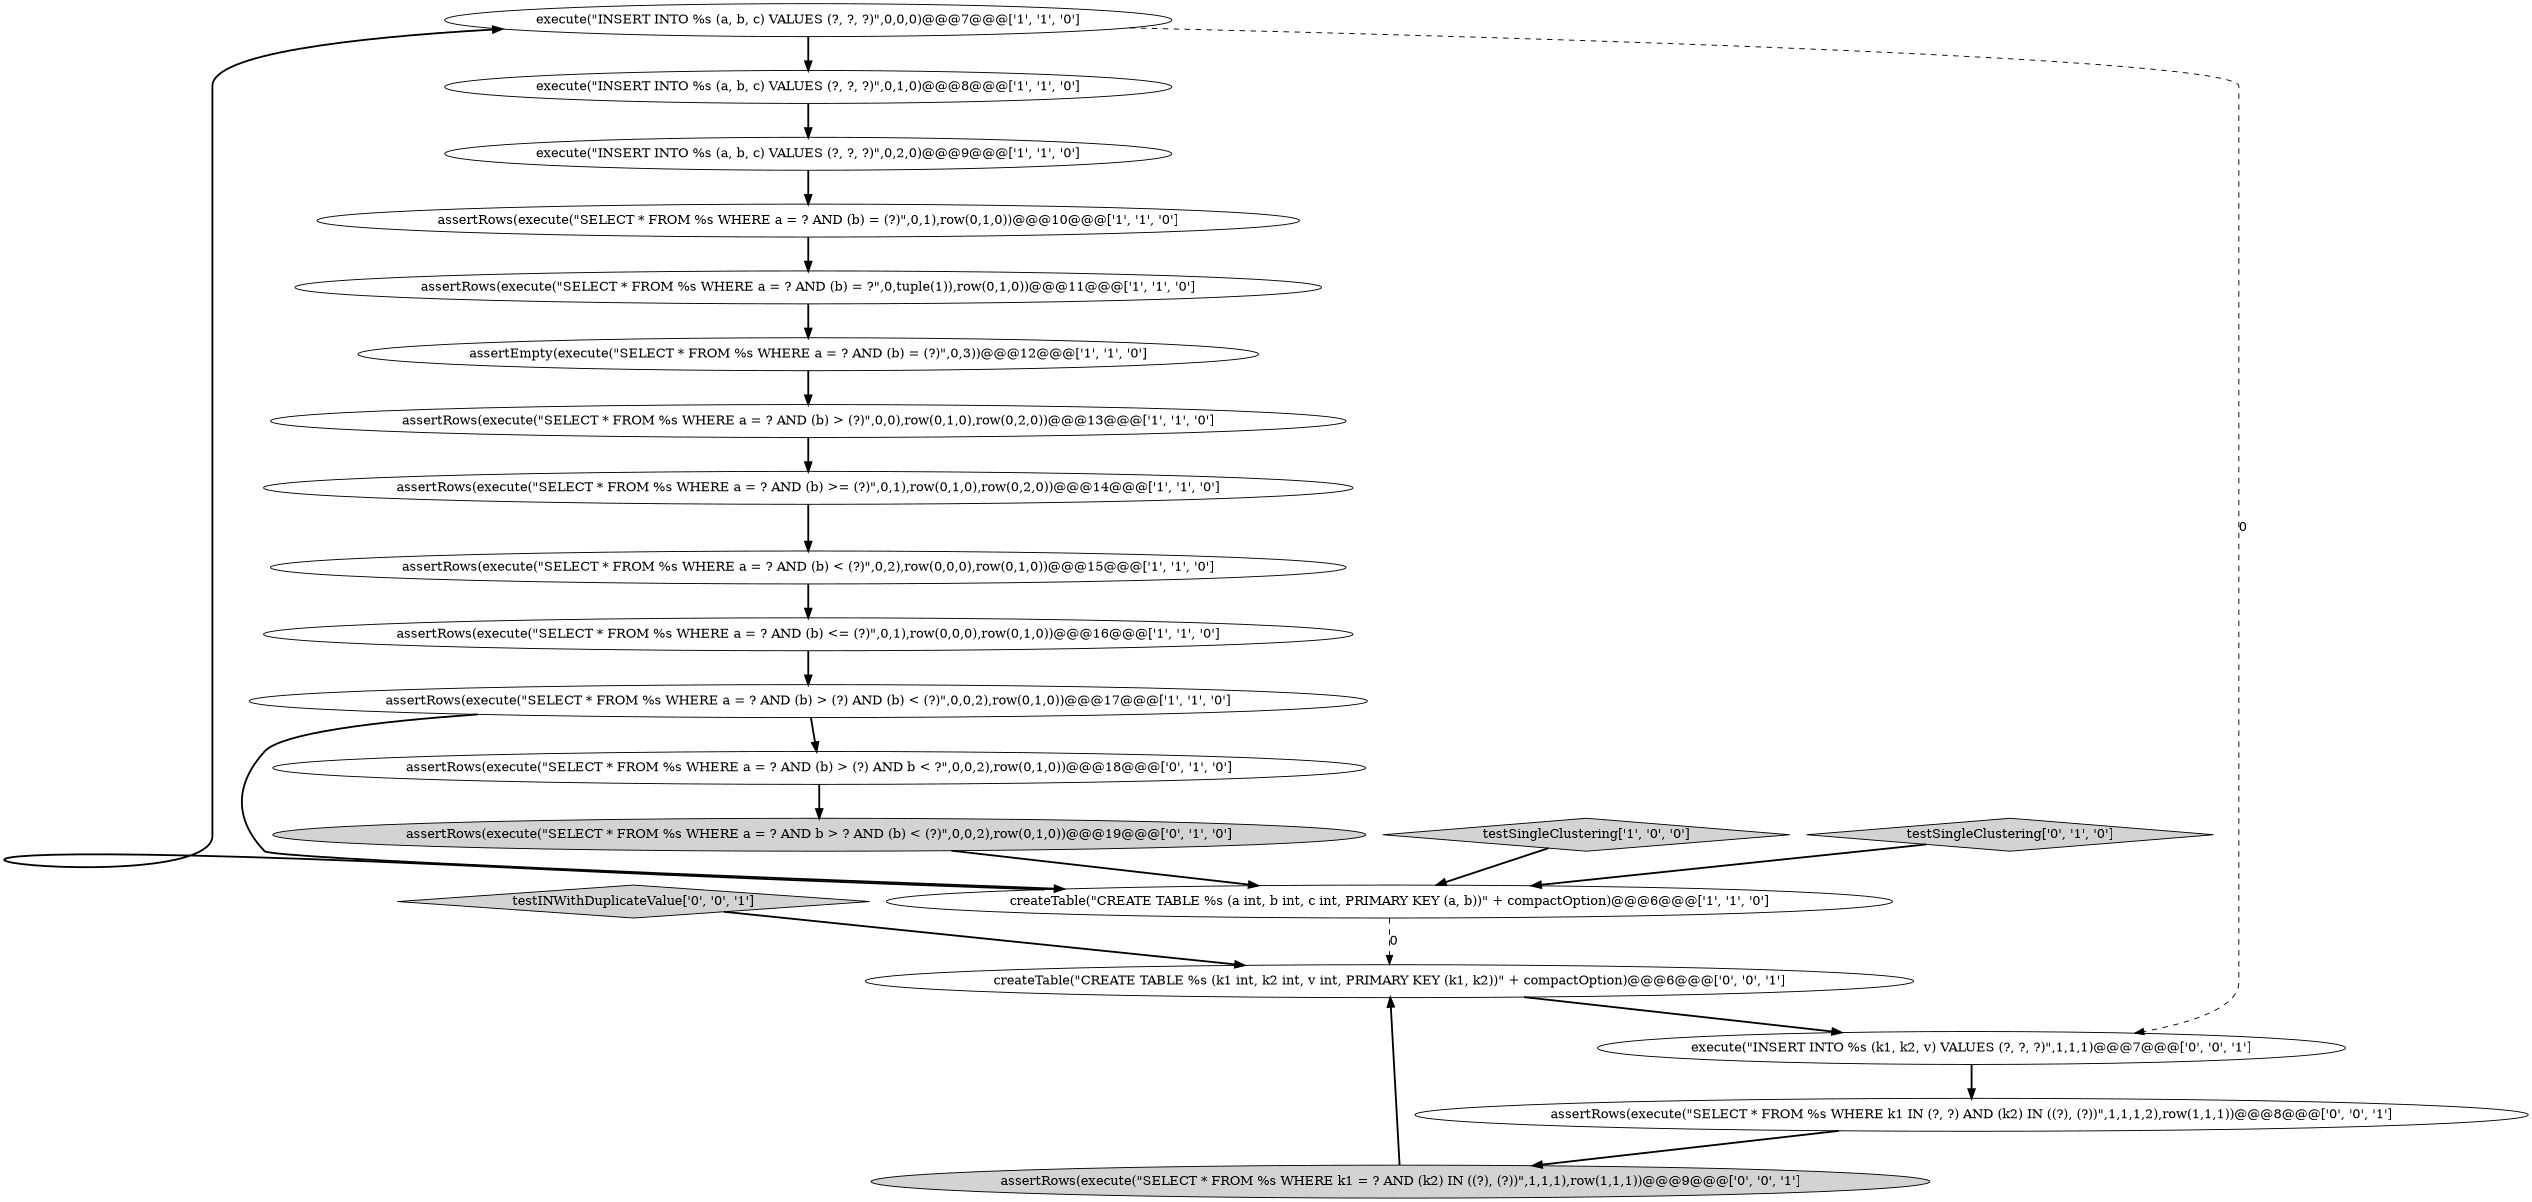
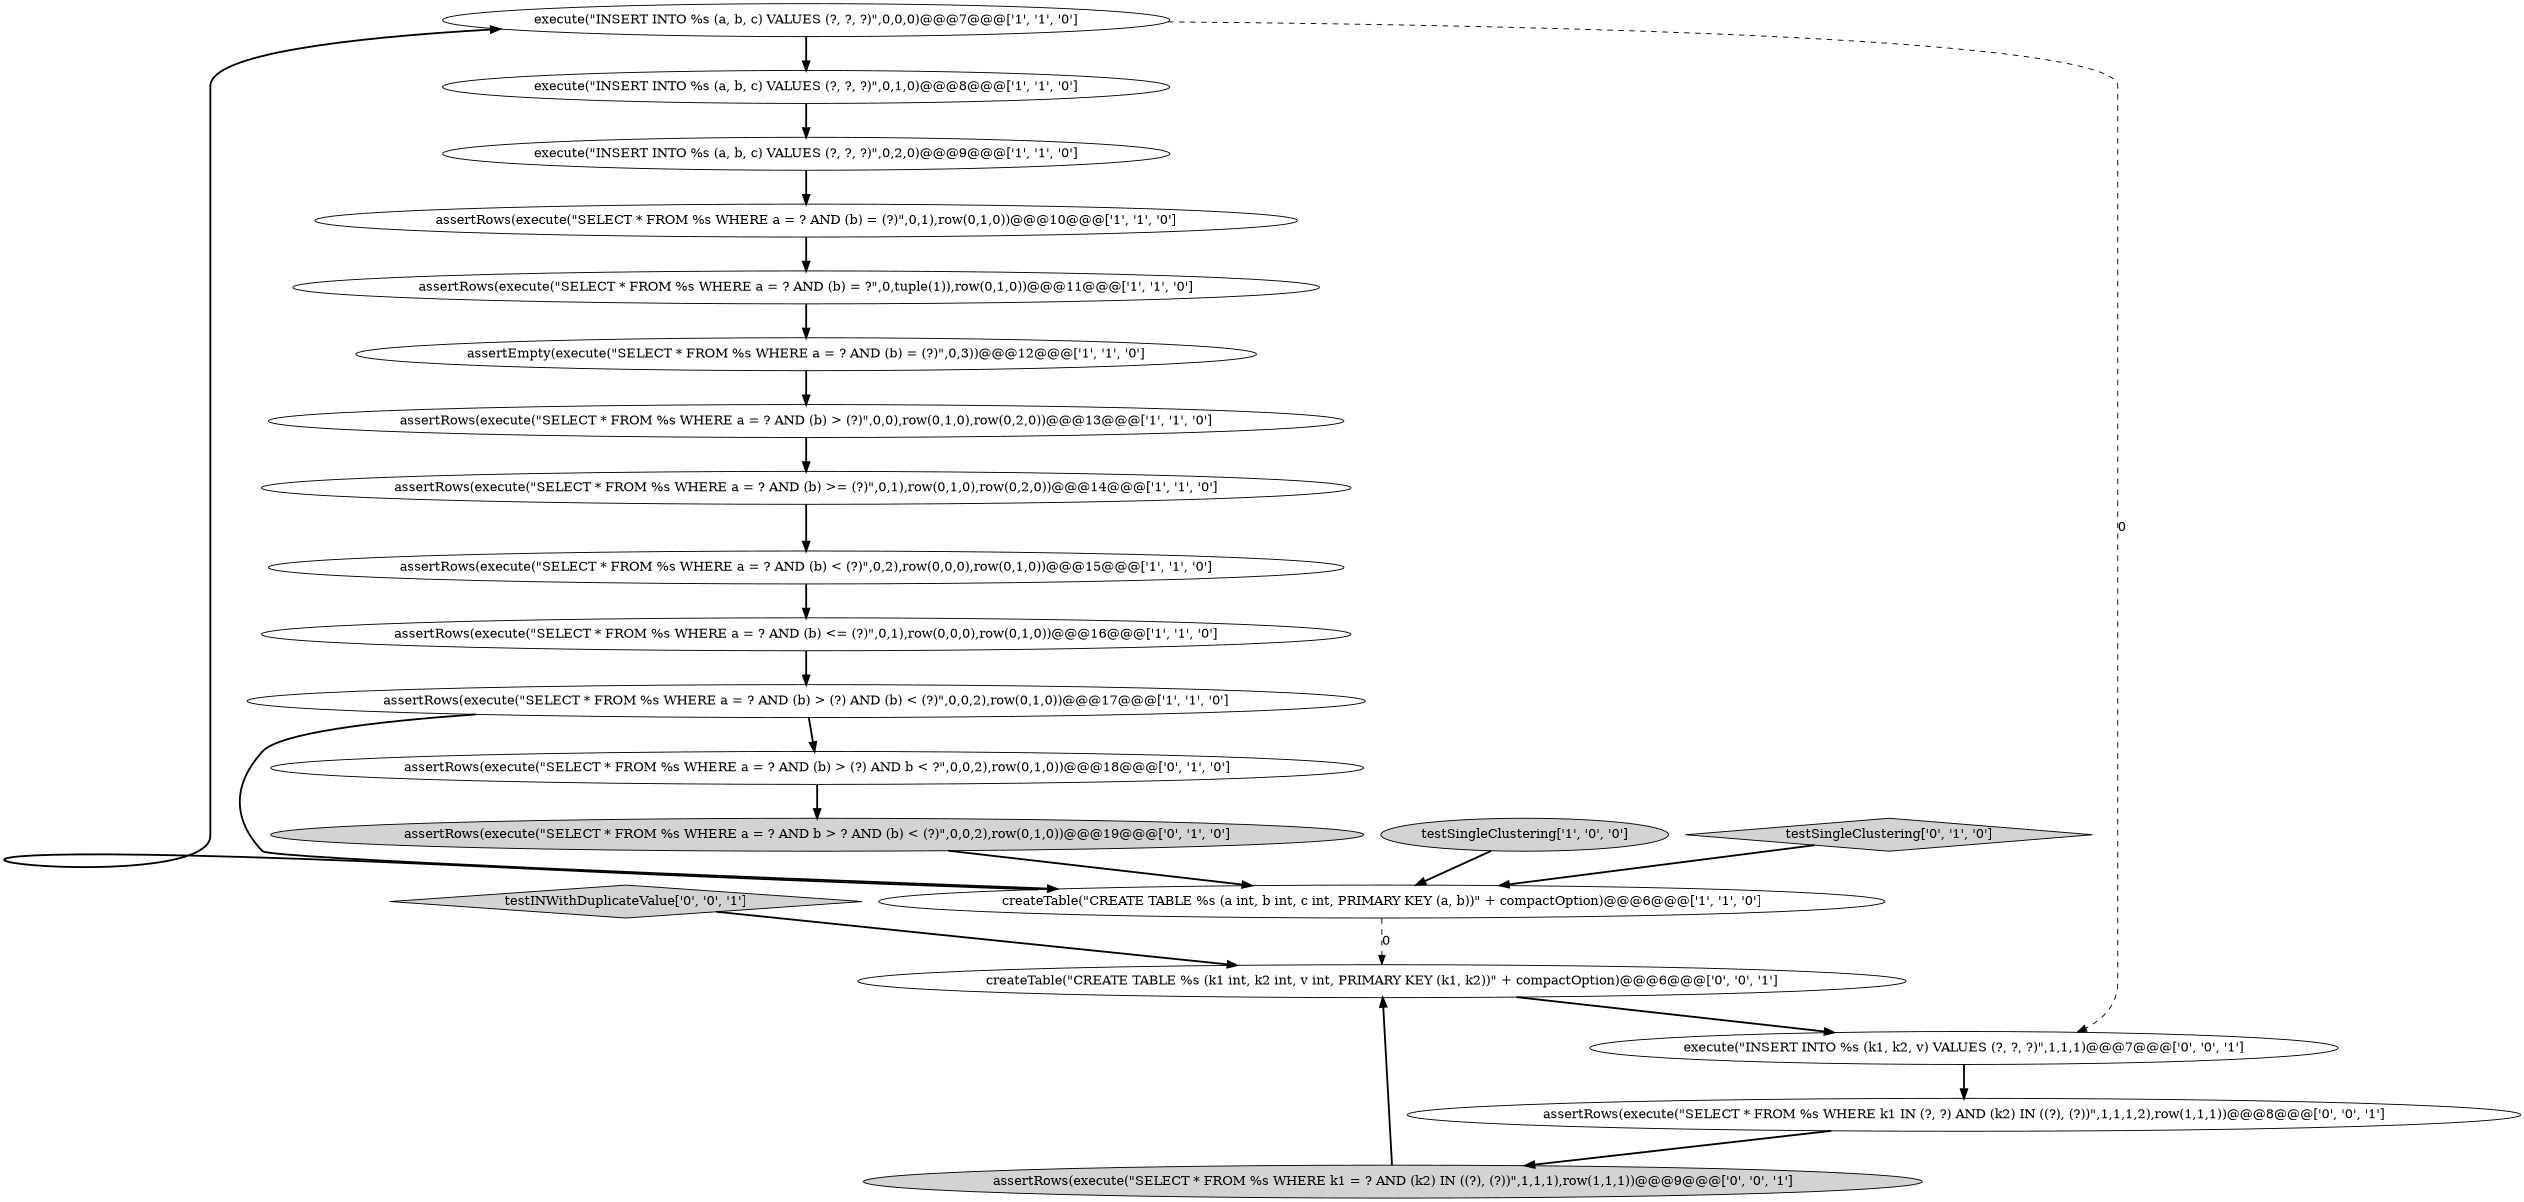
  digraph {
    node [fillcolor=white shape=ellipse style=filled]
    edge [style=bold]
    n1 [fillcolor=lightgray label="testINWithDuplicateValue['0', '0', '1']" shape=diamond]
    n2 [label="createTable(\"CREATE TABLE %s (k1 int, k2 int, v int, PRIMARY KEY (k1, k2))\" + compactOption)@@@6@@@['0', '0', '1']"]
    n3 [label="assertRows(execute(\"SELECT * FROM %s WHERE a = ? AND (b) > (?) AND (b) < (?)\",0,0,2),row(0,1,0))@@@17@@@['1', '1', '0']"]
    n4 [label="createTable(\"CREATE TABLE %s (a int, b int, c int, PRIMARY KEY (a, b))\" + compactOption)@@@6@@@['1', '1', '0']"]
    n5 [label="assertRows(execute(\"SELECT * FROM %s WHERE a = ? AND (b) > (?) AND b < ?\",0,0,2),row(0,1,0))@@@18@@@['0', '1', '0']"]
    n6 [label="assertRows(execute(\"SELECT * FROM %s WHERE a = ? AND (b) > (?)\",0,0),row(0,1,0),row(0,2,0))@@@13@@@['1', '1', '0']"]
    n7 [label="assertRows(execute(\"SELECT * FROM %s WHERE a = ? AND (b) >= (?)\",0,1),row(0,1,0),row(0,2,0))@@@14@@@['1', '1', '0']"]
    n8 [label="execute(\"INSERT INTO %s (a, b, c) VALUES (?, ?, ?)\",0,0,0)@@@7@@@['1', '1', '0']"]
    n9 [label="assertRows(execute(\"SELECT * FROM %s WHERE k1 IN (?, ?) AND (k2) IN ((?), (?))\",1,1,1,2),row(1,1,1))@@@8@@@['0', '0', '1']"]
    n10 [fillcolor=lightgray label="assertRows(execute(\"SELECT * FROM %s WHERE k1 = ? AND (k2) IN ((?), (?))\",1,1,1),row(1,1,1))@@@9@@@['0', '0', '1']"]
    n11 [label="execute(\"INSERT INTO %s (k1, k2, v) VALUES (?, ?, ?)\",1,1,1)@@@7@@@['0', '0', '1']"]
    n12 [label="assertRows(execute(\"SELECT * FROM %s WHERE a = ? AND (b) = ?\",0,tuple(1)),row(0,1,0))@@@11@@@['1', '1', '0']"]
    n13 [label="assertEmpty(execute(\"SELECT * FROM %s WHERE a = ? AND (b) = (?)\",0,3))@@@12@@@['1', '1', '0']"]
    n14 [label="assertRows(execute(\"SELECT * FROM %s WHERE a = ? AND (b) <= (?)\",0,1),row(0,0,0),row(0,1,0))@@@16@@@['1', '1', '0']"]
    n15 [label="execute(\"INSERT INTO %s (a, b, c) VALUES (?, ?, ?)\",0,1,0)@@@8@@@['1', '1', '0']"]
    n16 [label="assertRows(execute(\"SELECT * FROM %s WHERE a = ? AND (b) = (?)\",0,1),row(0,1,0))@@@10@@@['1', '1', '0']"]
    n17 [label="execute(\"INSERT INTO %s (a, b, c) VALUES (?, ?, ?)\",0,2,0)@@@9@@@['1', '1', '0']"]
-   n18 [fillcolor=lightgray label="testSingleClustering['1', '0', '0']" shape=diamond]
+   n18 [fillcolor=lightgray label="testSingleClustering['1', '0', '0']"]
    n19 [fillcolor=lightgray label="assertRows(execute(\"SELECT * FROM %s WHERE a = ? AND b > ? AND (b) < (?)\",0,0,2),row(0,1,0))@@@19@@@['0', '1', '0']"]
    n20 [label="assertRows(execute(\"SELECT * FROM %s WHERE a = ? AND (b) < (?)\",0,2),row(0,0,0),row(0,1,0))@@@15@@@['1', '1', '0']"]
    n21 [fillcolor=lightgray label="testSingleClustering['0', '1', '0']" shape=diamond]
    n1 -> n2
    n2 -> n11
    n3 -> n4
    n3 -> n5
    n4 -> n2 [label=0 style=dashed]
    n4 -> n8
    n5 -> n19
    n6 -> n7
    n7 -> n20
    n8 -> n11 [label=0 style=dashed]
    n8 -> n15
    n9 -> n10
    n10 -> n2
    n11 -> n9
    n12 -> n13
    n13 -> n6
    n14 -> n3
    n15 -> n17
    n16 -> n12
    n17 -> n16
    n18 -> n4
    n19 -> n4
    n20 -> n14
    n21 -> n4
  }
